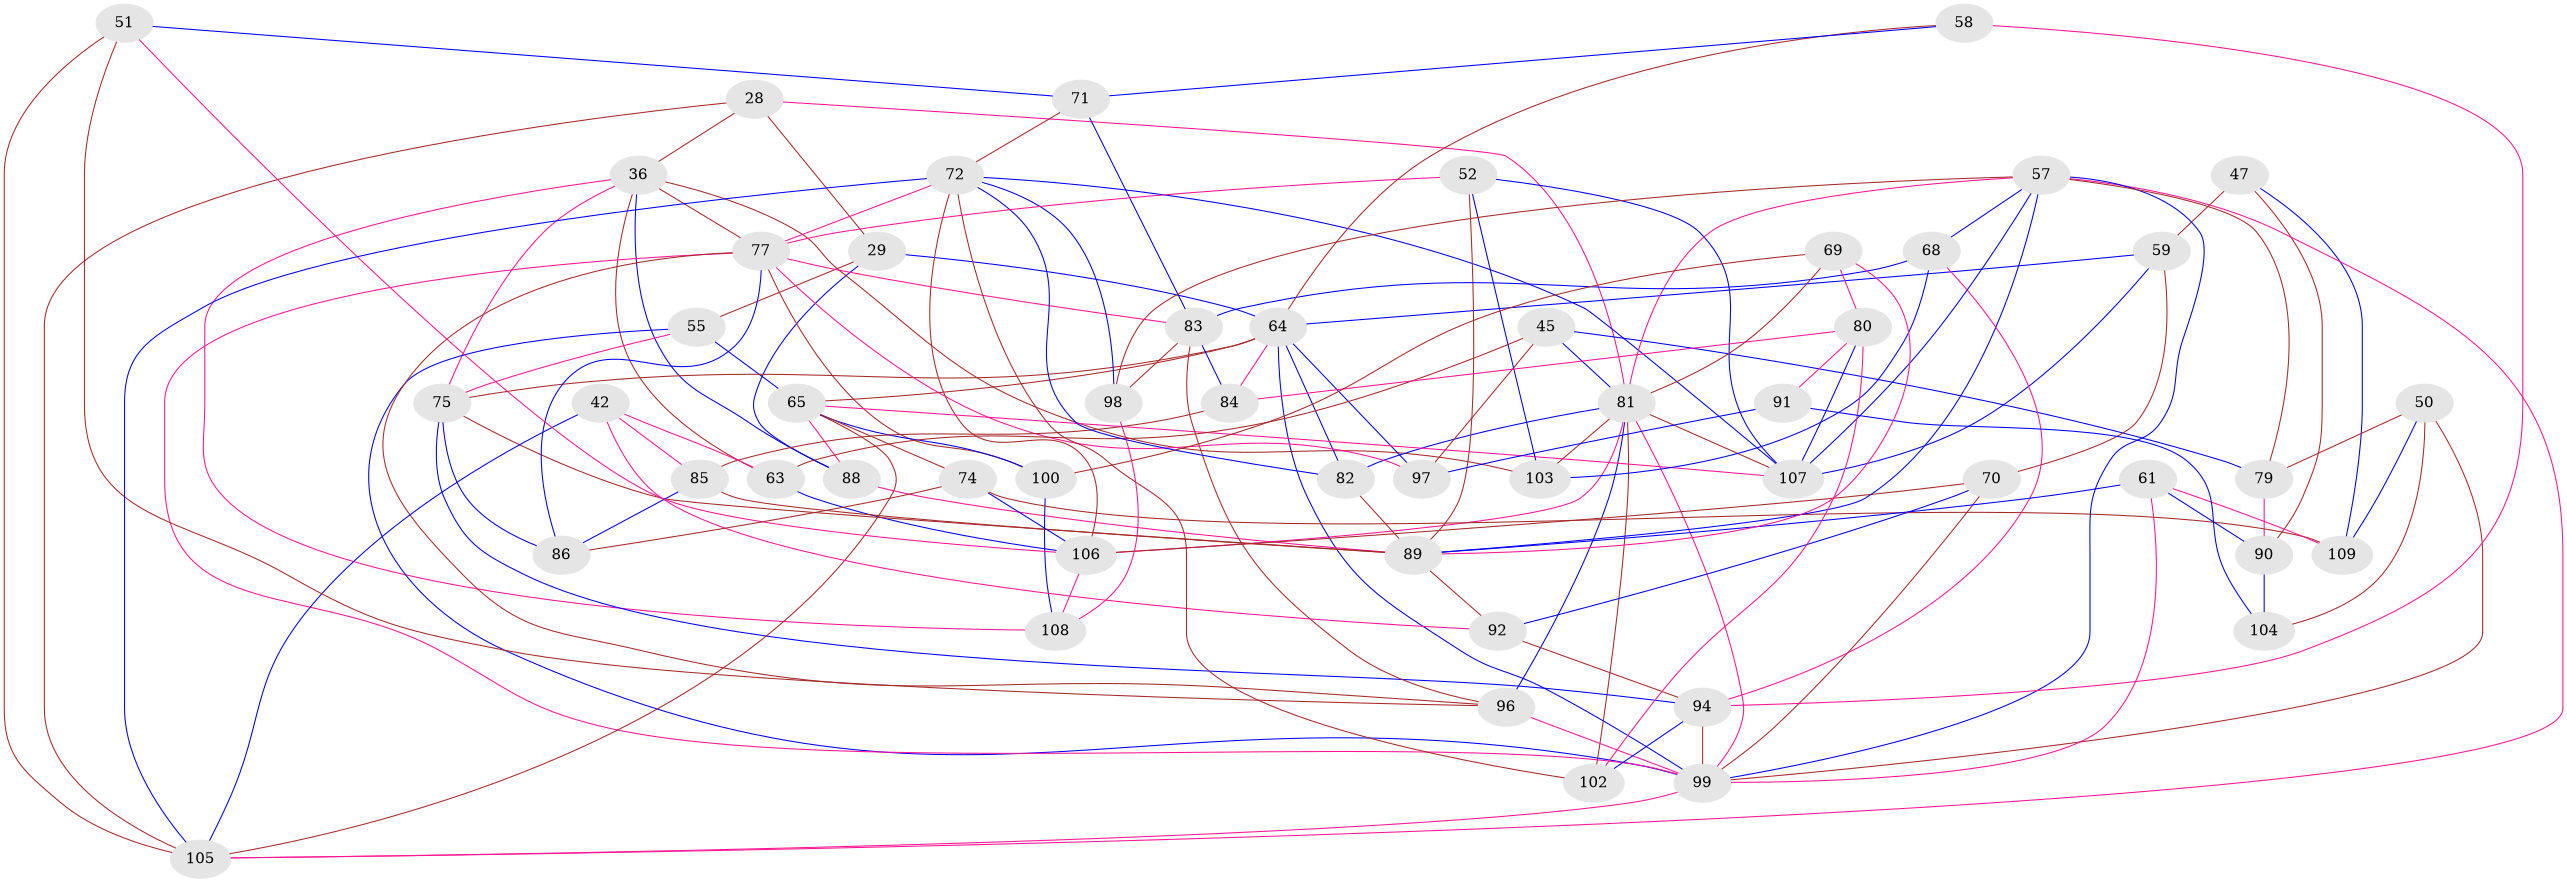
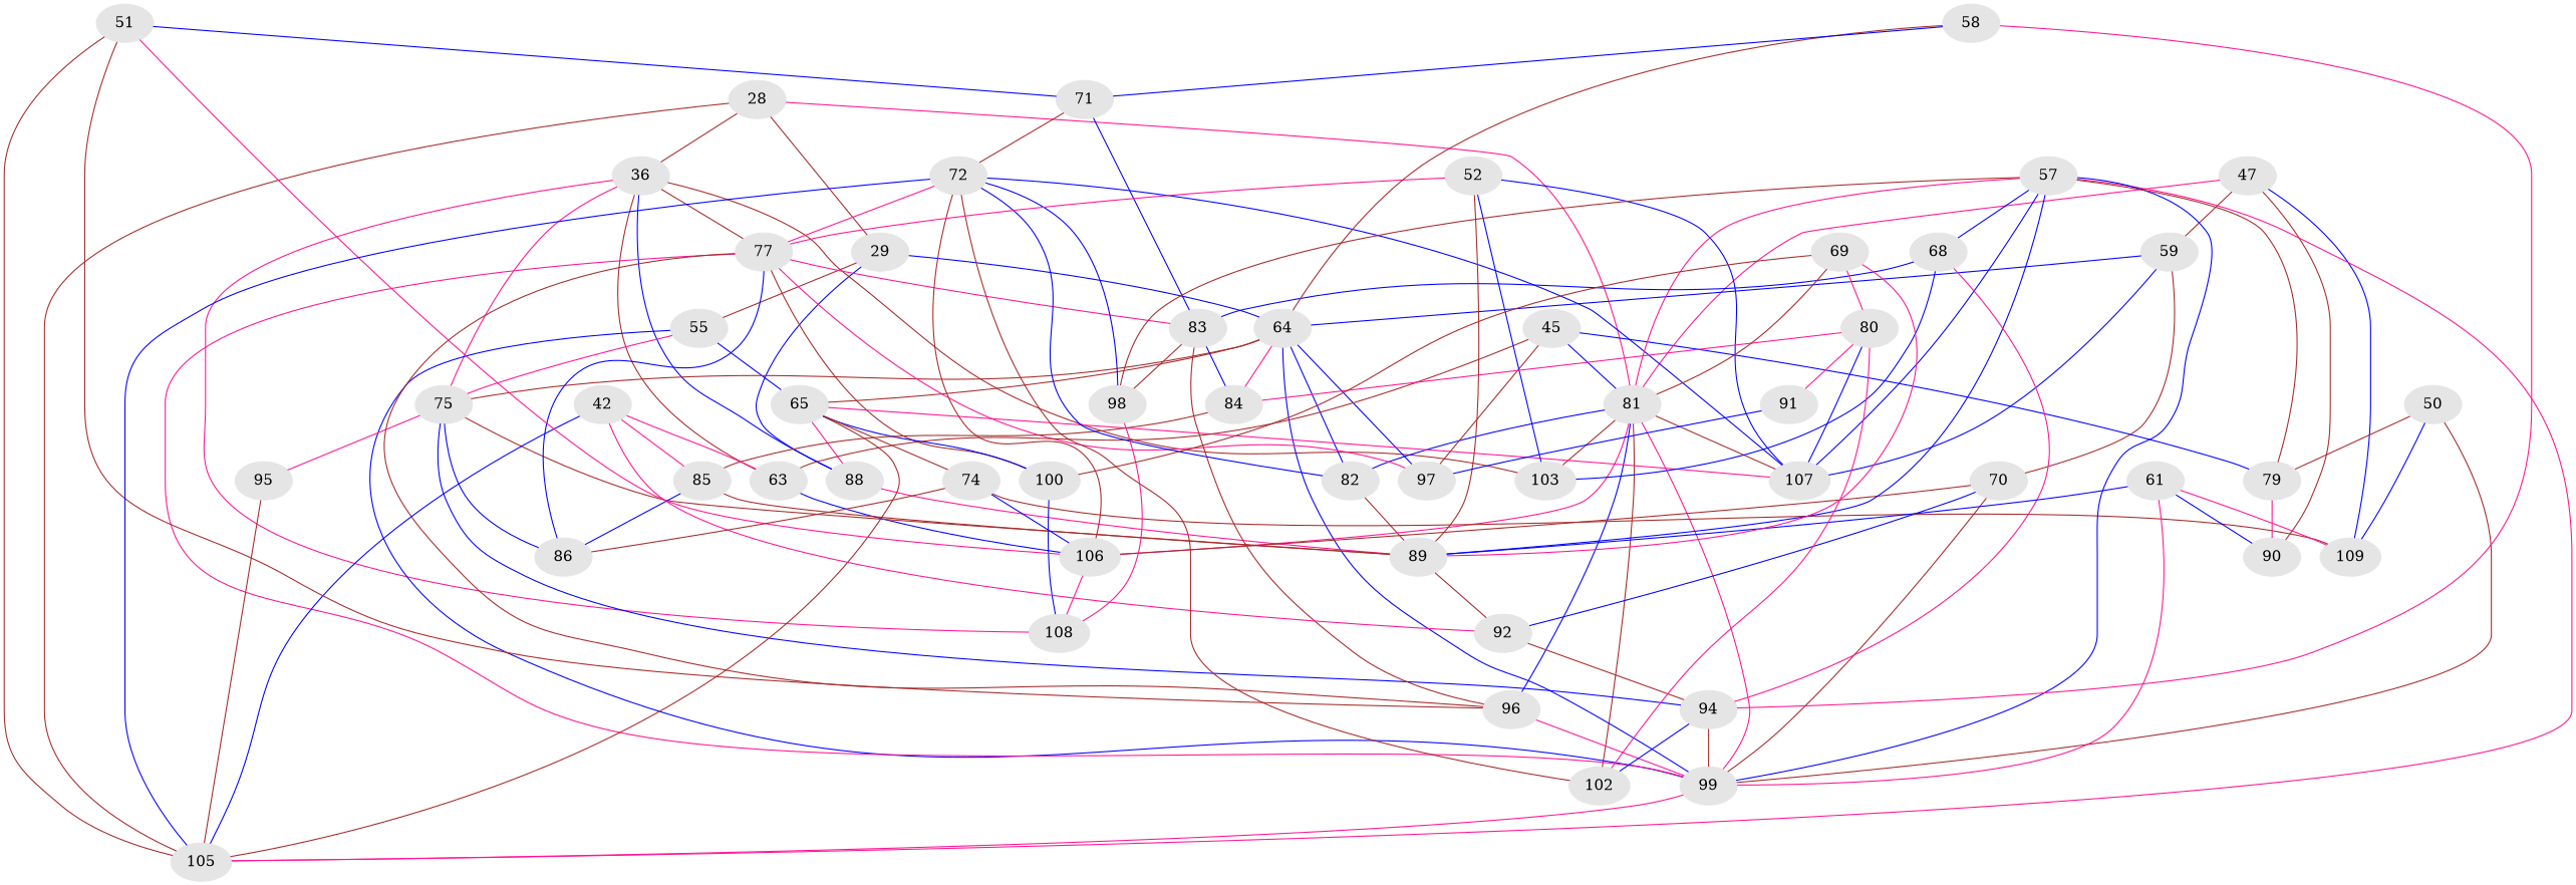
  graph {
    node [color=gray90 style=filled]
    edge [color=brown]
    28
    29
    36 [super="+33"]
    81 [super="+4+17+73"]
    105 [super="+5+14+43"]
    55
    64 [super="+32+54+56"]
    88
    63
    75 [super="+15+26"]
    n11 [label=77 super="+44"]
    103
    108
    99 [super="+11+66"]
    96 [super="+93"]
    106 [super="+8+87+37"]
    107 [super="+22+101"]
    82 [super="+41"]
    102
    65 [super="+49"]
    97
    84
    89 [super="+25+10"]
    94 [super="+76"]
    86
+   95
    100 [super="+39"]
    83 [super="+27"]
    42
    85
    92
    45
    79
    90
    47
    59
    109
    70
-   104
    50 [super="+7"]
    51
    71
    72 [super="+18+34+24"]
    52
    74
    57 [super="+13+38+40"]
    68
    98
    58
    61
    80 [super="+30"]
    91
    69
    28 -- 29
    28 -- 36
    28 -- 81 [color=deeppink]
    28 -- 105
    29 -- 55
    29 -- 64 [color=blue]
    29 -- 88 [color=blue]
    36 -- 88 [color=blue]
    36 -- 63
    36 -- 75 [color=deeppink]
    36 -- n11
    36 -- 103
    36 -- 108 [color=deeppink]
    81 -- 103
    81 -- 99 [color=deeppink]
    81 -- 96 [color=blue]
    81 -- 106 [color=deeppink weight=2]
    81 -- 107
    81 -- 82 [color=blue]
    81 -- 102
    55 -- 75 [color=deeppink]
    55 -- 99 [color=blue]
    55 -- 65 [color=blue]
    64 -- 75 [weight=2]
    64 -- 99 [color=blue weight=2]
    64 -- 82 [color=blue]
    64 -- 65 [weight=2]
    64 -- 97 [color=blue]
    64 -- 84 [color=deeppink]
    88 -- 89 [color=deeppink]
    63 -- 106 [color=blue]
    75 -- 89
    75 -- 94 [color=blue]
    75 -- 86 [color=blue]
+   75 -- 95 [color=deeppink weight=3]
    n11 -- 99 [color=deeppink]
    n11 -- 96
    n11 -- 97 [color=deeppink]
    n11 -- 86 [color=blue]
    n11 -- 100 [weight=2]
    n11 -- 83 [color=deeppink]
    99 -- 105 [color=deeppink]
    96 -- 99 [color=deeppink weight=4]
    106 -- 108 [color=deeppink]
    82 -- 89 [weight=2]
    65 -- 105
    65 -- 88 [color=deeppink]
    65 -- 107 [color=deeppink weight=2]
    65 -- 100 [color=blue weight=2]
    65 -- 74
    84 -- 85
    89 -- 92
    94 -- 99 [weight=2]
    94 -- 102 [color=blue]
+   95 -- 105
    100 -- 108 [color=blue]
    83 -- 96
    83 -- 84 [color=blue]
    83 -- 98
    42 -- 105 [color=blue]
    42 -- 63 [color=deeppink]
    42 -- 85 [color=deeppink]
    42 -- 92 [color=deeppink]
    85 -- 89
    85 -- 86 [color=blue]
    92 -- 94
    45 -- 81 [color=blue]
    45 -- 63
    45 -- 97
    45 -- 79 [color=blue]
    79 -- 90 [color=deeppink]
-   90 -- 104 [color=blue]
+   47 -- 81 [color=deeppink]
    47 -- 90
    47 -- 59
    47 -- 109 [color=blue]
    59 -- 64 [color=blue]
    59 -- 107 [color=blue]
    59 -- 70
    70 -- 99
    70 -- 106
    70 -- 92 [color=blue]
    50 -- 99 [weight=3]
    50 -- 79
    50 -- 109 [color=blue]
-   50 -- 104
    51 -- 105
    51 -- 96
    51 -- 106 [color=deeppink]
    51 -- 71 [color=blue]
    71 -- 83 [color=blue]
    71 -- 72
    72 -- 105 [color=blue weight=2]
    72 -- n11 [color=deeppink]
    72 -- 106 [weight=2]
    72 -- 107 [color=blue]
    72 -- 82 [color=blue]
    72 -- 102
    72 -- 98 [color=blue]
    52 -- n11 [color=deeppink]
    52 -- 103 [color=blue]
    52 -- 107 [color=blue]
    52 -- 89
    74 -- 106 [color=blue]
    74 -- 86
    74 -- 109
    57 -- 81 [color=deeppink weight=2]
    57 -- 105 [color=deeppink]
    57 -- 99 [color=blue weight=2]
    57 -- 107 [color=blue]
    57 -- 89 [color=blue]
    57 -- 79
    57 -- 68 [color=blue]
    57 -- 98
    68 -- 103 [color=blue]
    68 -- 94 [color=deeppink]
    68 -- 83 [color=blue]
    98 -- 108 [color=deeppink]
    58 -- 64
    58 -- 94 [color=deeppink weight=2]
    58 -- 71 [color=blue]
    61 -- 99 [color=deeppink]
    61 -- 89 [color=blue]
    61 -- 90 [color=blue]
    61 -- 109 [color=deeppink]
    80 -- 107 [color=blue]
    80 -- 102 [color=deeppink]
    80 -- 84 [color=deeppink]
    80 -- 91 [color=deeppink weight=2]
    91 -- 97 [color=blue]
-   91 -- 104 [color=blue]
    69 -- 81
    69 -- 89 [color=deeppink]
    69 -- 100
    69 -- 80 [color=deeppink]
  }
